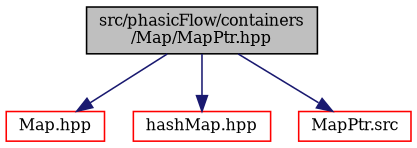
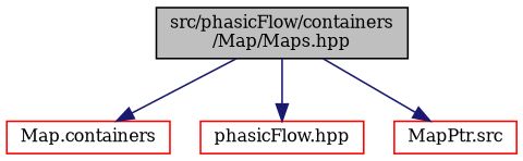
  digraph {
    fontname="DejaVu Serif"
    node [color=red fillcolor=white fontname="DejaVu Serif" fontsize=10 shape=record style=filled]
    edge [color=midnightblue fontname="DejaVu Serif" fontsize=10 labelfontname=Helvetica labelfontsize=10 style=solid]
-   n1 [color=black fillcolor=grey75 fontcolor=black height=0.2 label="src/phasicFlow/containers\l/Map/MapPtr.hpp" width=0.4]
-   n2 [height=0.2 label="Map.hpp" width=0.4]
-   n3 [height=0.2 label="hashMap.hpp" width=0.4]
+   n1 [color=black fillcolor=grey75 fontcolor=black height=0.2 label="src/phasicFlow/containers\l/Map/Maps.hpp" width=0.4]
+   n2 [height=0.2 label="Map.containers" width=0.4]
+   n3 [height=0.2 label="phasicFlow.hpp" width=0.4]
    n4 [height=0.2 label="MapPtr.src" width=0.4]
    n1 -> n2
    n1 -> n3
    n1 -> n4
  }
